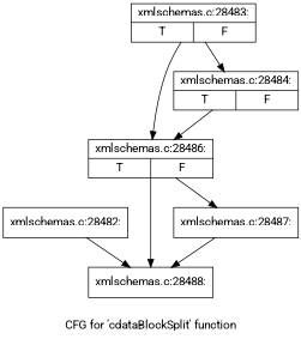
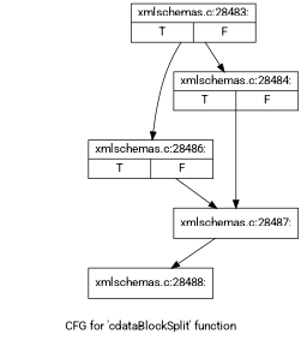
  digraph {
    fontname=Roboto
    label="CFG for 'cdataBlockSplit' function"
    node [fontname=Roboto shape=record]
    edge [fontname=Roboto]
-   n1 [label="{xmlschemas.c:28482:}"]
    n2 [label="{xmlschemas.c:28488:}"]
    n3 [label="{xmlschemas.c:28483:|{<s0>T|<s1>F}}"]
    n4 [label="{xmlschemas.c:28484:|{<s0>T|<s1>F}}"]
    n5 [label="{xmlschemas.c:28486:|{<s0>T|<s1>F}}"]
    n6 [label="{xmlschemas.c:28487:}"]
-   n1 -> n2
    n3 -> n4
    n3 -> n5
-   n4 -> n5
-   n5 -> n2
+   n4 -> n6
    n5 -> n6
    n6 -> n2
  }
